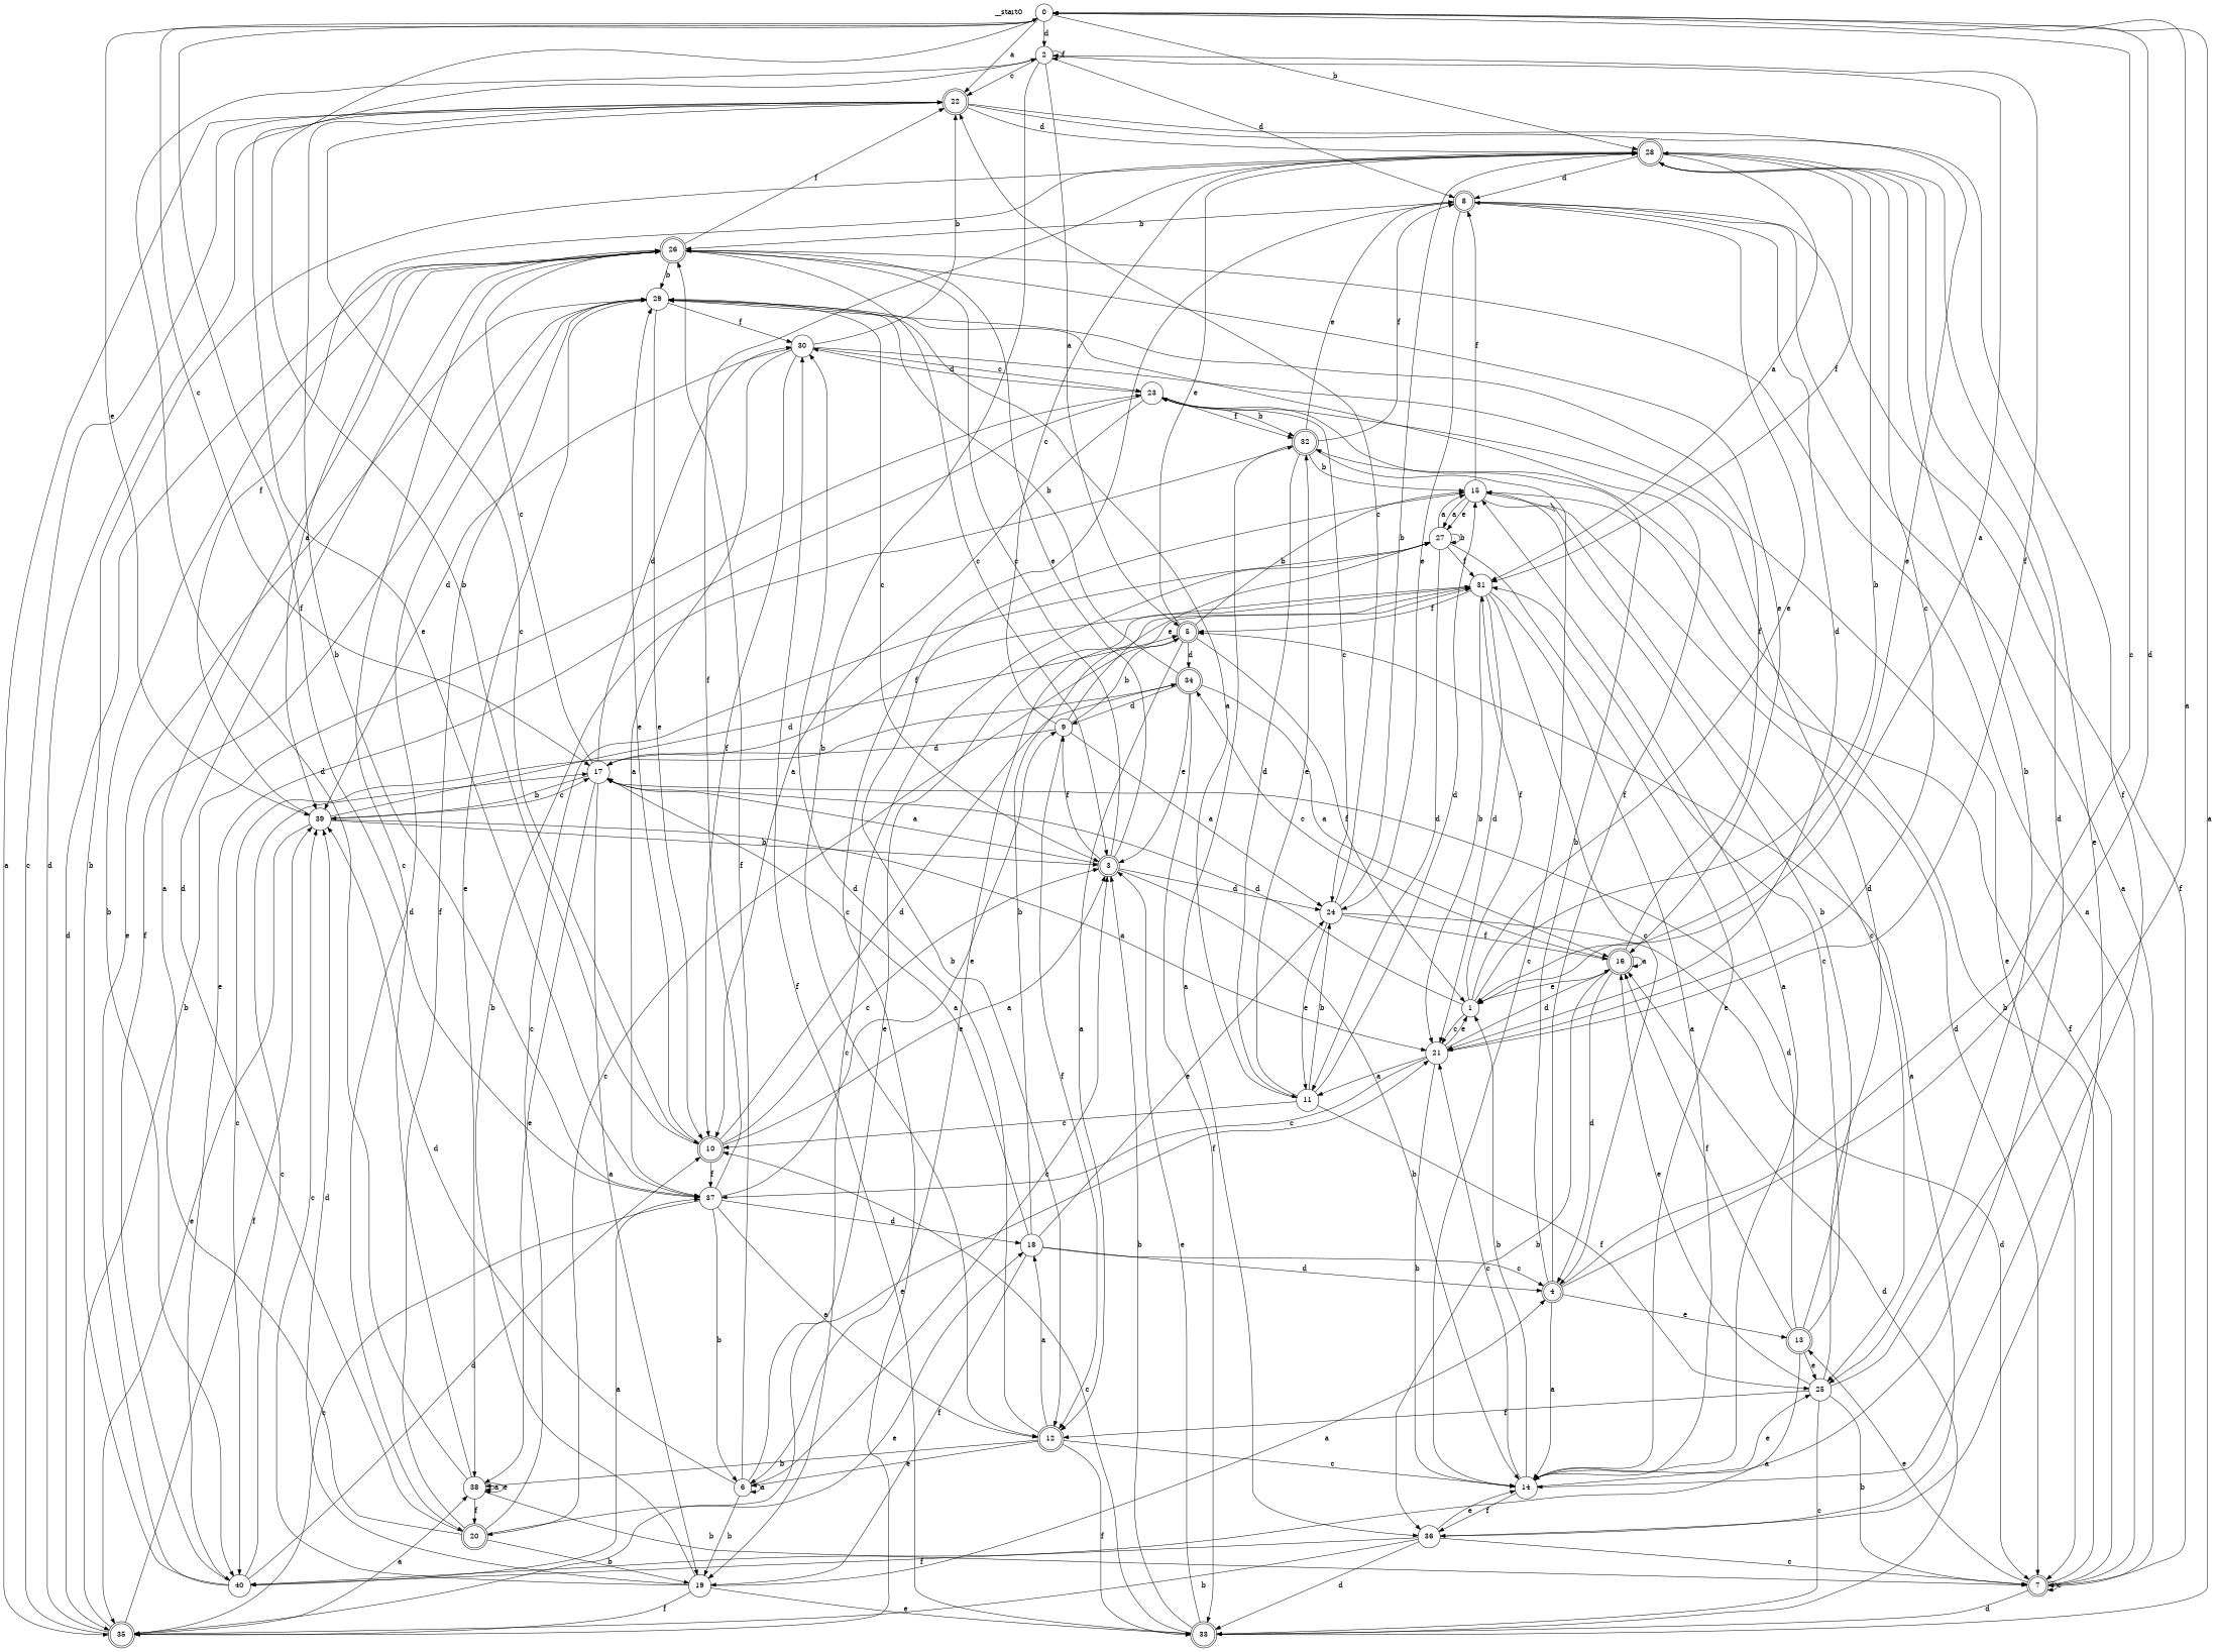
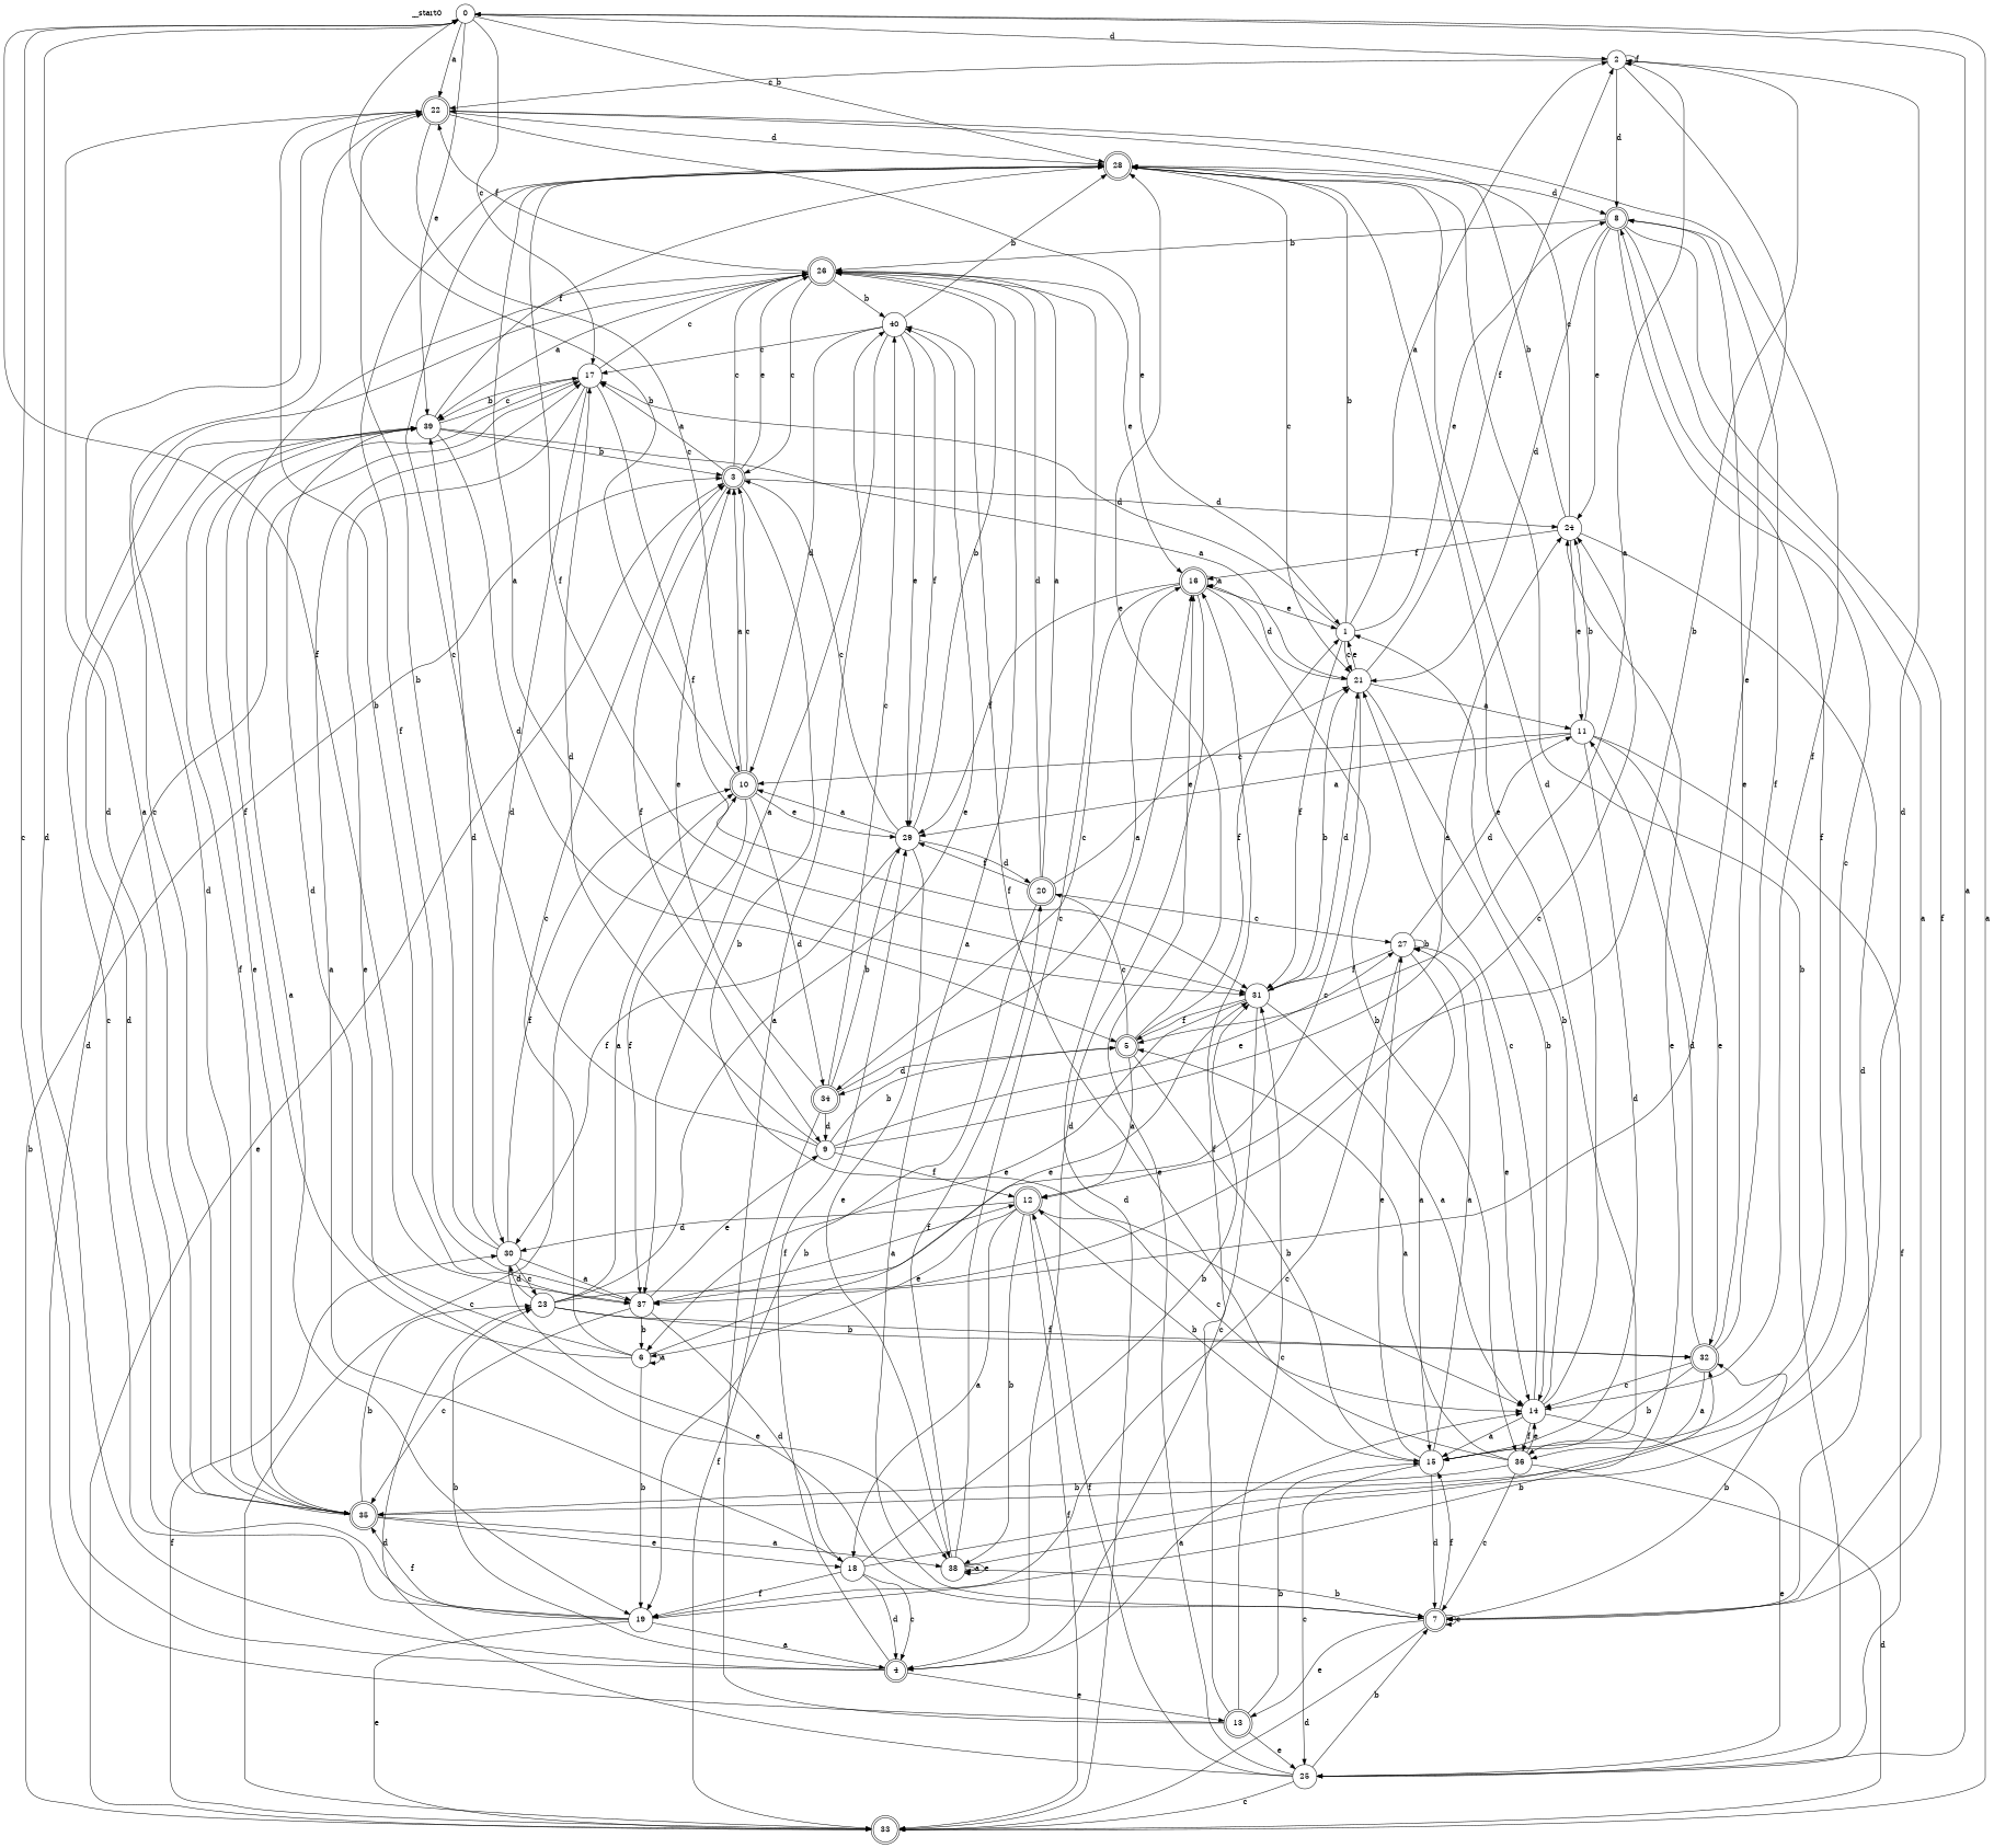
  digraph {
    rankdir=TB
    node [shape=circle color=black fillcolor=white style=filled]
    __start0 [shape=none color="" fillcolor="" style=""]
    n2 [label=0]
    n3 [label=2]
    n4 [label=17]
    n5 [label=22 shape=doublecircle style="rounded,filled"]
    n6 [label=28 shape=doublecircle style="rounded,filled"]
    n7 [label=37]
    n8 [label=39]
    n9 [label=8 shape=doublecircle]
    n10 [label=5 shape=doublecircle style="rounded,filled"]
    n11 [label=12 shape=doublecircle style="rounded,filled"]
    n12 [label=31]
    n13 [label=26 shape=doublecircle style="rounded,filled"]
    n14 [label=19]
    n15 [label=30]
    n16 [label=38]
    n17 [label=1]
    n18 [label=14]
    n19 [label=35 shape=doublecircle style="rounded,filled"]
    n20 [label=10 shape=doublecircle style="rounded,filled"]
    n21 [label=21]
    n22 [label=25]
    n23 [label=36]
    n24 [label=9]
    n25 [label=6]
    n26 [label=18]
    n27 [label=3 shape=doublecircle style="rounded,filled"]
    n28 [label=24]
    n29 [label=7 shape=doublecircle style="rounded,filled"]
    n30 [label=11]
    n31 [label=16 shape=doublecircle style="rounded,filled"]
    n32 [label=4 shape=doublecircle style="rounded,filled"]
    n33 [label=15]
    n34 [label=20 shape=doublecircle style="rounded,filled"]
    n35 [label=34 shape=doublecircle style="rounded,filled"]
    n36 [label=33 shape=doublecircle style="rounded,filled"]
    n37 [label=27]
    n38 [label=40]
    n39 [label=13 shape=doublecircle style="rounded,filled"]
    n40 [label=23]
    n41 [label=29]
    n42 [label=32 shape=doublecircle style="rounded,filled"]
    n2 -> n3 [label=d]
    n2 -> n4 [label=c]
    n2 -> n5 [label=a]
    n2 -> n6 [label=b]
    n2 -> n7 [label=f]
    n2 -> n8 [label=e]
    n3 -> n3 [label=f]
    n3 -> n5 [label=c]
    n3 -> n7 [label=e]
    n3 -> n9 [label=d]
    n3 -> n10 [label=a]
    n3 -> n11 [label=b]
    n4 -> n8 [label=b]
    n4 -> n12 [label=f]
    n4 -> n13 [label=c]
    n4 -> n14 [label=a]
    n4 -> n15 [label=d]
    n4 -> n16 [label=e]
    n5 -> n6 [label=d]
    n5 -> n7 [label=b]
    n5 -> n17 [label=e]
    n5 -> n18 [label=f]
    n5 -> n19 [label=a]
    n5 -> n20 [label=c]
    n6 -> n9 [label=d]
    n6 -> n12 [label=a]
    n6 -> n12 [label=f]
    n6 -> n21 [label=c]
    n6 -> n22 [label=b]
    n6 -> n23 [label=e]
    n7 -> n6 [label=f]
    n7 -> n11 [label=a]
    n7 -> n19 [label=c]
    n7 -> n24 [label=e]
    n7 -> n25 [label=b]
    n7 -> n26 [label=d]
    n8 -> n4 [label=c]
    n8 -> n6 [label=f]
    n8 -> n10 [label=d]
    n8 -> n19 [label=e]
    n8 -> n21 [label=a]
    n8 -> n27 [label=b]
    n9 -> n13 [label=b]
    n9 -> n19 [label=c]
    n9 -> n21 [label=d]
    n9 -> n28 [label=e]
    n9 -> n29 [label=a]
    n9 -> n29 [label=f]
    n10 -> n6 [label=e]
    n10 -> n11 [label=a]
    n10 -> n17 [label=f]
    n10 -> n33 [label=b]
    n10 -> n34 [label=c]
    n10 -> n35 [label=d]
    n11 -> n15 [label=d]
    n11 -> n16 [label=b]
    n11 -> n18 [label=c]
    n11 -> n25 [label=e]
    n11 -> n26 [label=a]
    n11 -> n36 [label=f]
    n12 -> n10 [label=f]
    n12 -> n18 [label=a]
    n12 -> n21 [label=b]
    n12 -> n21 [label=d]
    n12 -> n25 [label=e]
    n12 -> n32 [label=c]
    n13 -> n5 [label=f]
    n13 -> n8 [label=a]
    n13 -> n19 [label=d]
    n13 -> n27 [label=c]
    n13 -> n31 [label=e]
    n13 -> n38 [label=b]
    n14 -> n8 [label=c]
    n14 -> n8 [label=d]
    n14 -> n19 [label=f]
    n14 -> n32 [label=a]
    n14 -> n36 [label=e]
    n14 -> n42 [label=b]
    n15 -> n5 [label=b]
    n15 -> n7 [label=a]
    n15 -> n8 [label=d]
    n15 -> n20 [label=f]
    n15 -> n29 [label=e]
    n15 -> n40 [label=c]
    n16 -> n3 [label=d]
    n16 -> n13 [label=c]
    n16 -> n16 [label=a]
    n16 -> n16 [label=e]
    n16 -> n29 [label=b]
    n16 -> n34 [label=f]
-   n3 -> n17 [label=a]
+   n17 -> n3 [label=a]
    n17 -> n4 [label=d]
    n17 -> n6 [label=b]
    n17 -> n9 [label=e]
    n17 -> n12 [label=f]
    n17 -> n21 [label=c]
    n18 -> n6 [label=d]
    n18 -> n17 [label=b]
    n18 -> n21 [label=c]
    n18 -> n22 [label=e]
    n18 -> n23 [label=f]
    n18 -> n33 [label=a]
    n19 -> n5 [label=c]
    n19 -> n5 [label=d]
    n19 -> n8 [label=f]
    n19 -> n16 [label=a]
    n19 -> n26 [label=e]
    n19 -> n40 [label=b]
    n20 -> n2 [label=b]
    n20 -> n7 [label=f]
    n20 -> n27 [label=a]
    n20 -> n27 [label=c]
    n20 -> n35 [label=d]
    n20 -> n41 [label=e]
    n21 -> n3 [label=f]
    n21 -> n7 [label=c]
    n21 -> n17 [label=e]
    n21 -> n18 [label=b]
    n21 -> n30 [label=a]
    n21 -> n31 [label=d]
    n22 -> n2 [label=a]
    n22 -> n11 [label=f]
    n22 -> n29 [label=b]
    n22 -> n31 [label=e]
    n22 -> n36 [label=c]
    n22 -> n40 [label=d]
    n23 -> n10 [label=a]
    n23 -> n18 [label=e]
    n23 -> n19 [label=b]
    n23 -> n29 [label=c]
    n23 -> n36 [label=d]
    n23 -> n38 [label=f]
    n24 -> n4 [label=d]
    n24 -> n6 [label=c]
    n24 -> n10 [label=b]
    n24 -> n11 [label=f]
    n24 -> n28 [label=a]
    n24 -> n37 [label=e]
    n25 -> n8 [label=d]
    n25 -> n12 [label=e]
    n25 -> n13 [label=f]
    n25 -> n14 [label=b]
    n25 -> n25 [label=a]
    n25 -> n27 [label=c]
    n26 -> n4 [label=a]
    n26 -> n12 [label=b]
    n26 -> n14 [label=f]
    n26 -> n28 [label=e]
    n26 -> n32 [label=c]
    n26 -> n32 [label=d]
    n27 -> n4 [label=a]
    n27 -> n13 [label=c]
    n27 -> n13 [label=e]
    n27 -> n18 [label=b]
    n27 -> n24 [label=f]
    n27 -> n28 [label=d]
    n28 -> n5 [label=c]
    n28 -> n6 [label=b]
    n28 -> n29 [label=d]
    n28 -> n30 [label=e]
    n28 -> n31 [label=f]
    n29 -> n13 [label=a]
    n29 -> n29 [label=c]
    n29 -> n33 [label=f]
    n29 -> n36 [label=d]
    n29 -> n39 [label=e]
    n29 -> n42 [label=b]
    n30 -> n20 [label=c]
    n30 -> n22 [label=f]
    n30 -> n28 [label=b]
    n30 -> n33 [label=d]
    n30 -> n41 [label=a]
    n30 -> n42 [label=e]
    n31 -> n17 [label=e]
    n31 -> n23 [label=b]
    n31 -> n31 [label=a]
    n31 -> n32 [label=d]
    n31 -> n35 [label=c]
    n31 -> n41 [label=f]
    n32 -> n2 [label=c]
    n32 -> n2 [label=d]
    n32 -> n18 [label=a]
    n32 -> n39 [label=e]
    n32 -> n40 [label=b]
    n32 -> n41 [label=f]
    n33 -> n9 [label=f]
    n33 -> n11 [label=b]
    n33 -> n22 [label=c]
    n33 -> n29 [label=d]
    n33 -> n37 [label=a]
    n33 -> n37 [label=e]
    n34 -> n13 [label=a]
    n34 -> n13 [label=d]
    n34 -> n14 [label=b]
    n34 -> n21 [label=e]
    n34 -> n37 [label=c]
    n34 -> n41 [label=f]
    n35 -> n24 [label=d]
    n35 -> n27 [label=e]
    n35 -> n31 [label=a]
    n35 -> n36 [label=f]
    n35 -> n38 [label=c]
    n35 -> n41 [label=b]
    n36 -> n2 [label=a]
    n36 -> n15 [label=f]
    n36 -> n20 [label=c]
    n36 -> n27 [label=b]
    n36 -> n27 [label=e]
    n36 -> n31 [label=d]
    n37 -> n12 [label=f]
    n37 -> n14 [label=c]
    n37 -> n18 [label=e]
    n37 -> n30 [label=d]
    n37 -> n33 [label=a]
    n37 -> n37 [label=b]
    n38 -> n4 [label=c]
    n38 -> n6 [label=b]
    n38 -> n7 [label=a]
    n38 -> n20 [label=d]
    n38 -> n41 [label=e]
    n38 -> n41 [label=f]
    n39 -> n4 [label=d]
    n39 -> n12 [label=c]
    n39 -> n22 [label=e]
    n39 -> n31 [label=f]
    n39 -> n33 [label=b]
    n39 -> n38 [label=a]
    n40 -> n15 [label=d]
    n40 -> n20 [label=a]
    n40 -> n28 [label=c]
    n40 -> n38 [label=e]
    n40 -> n42 [label=b]
    n40 -> n42 [label=f]
-   n13 -> n41 [label=b]
+   n41 -> n13 [label=b]
    n41 -> n15 [label=f]
    n41 -> n16 [label=e]
-   n41 -> n20 [label=e]
+   n41 -> n20 [label=a]
    n41 -> n27 [label=c]
    n41 -> n34 [label=d]
    n42 -> n9 [label=e]
    n42 -> n9 [label=f]
    n42 -> n18 [label=c]
    n42 -> n23 [label=a]
    n42 -> n30 [label=d]
    n42 -> n33 [label=b]
  }
